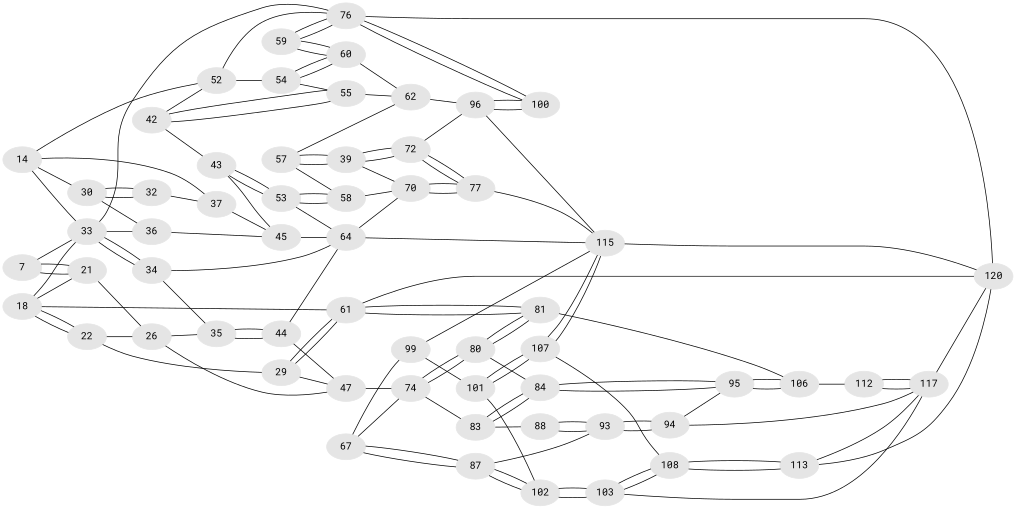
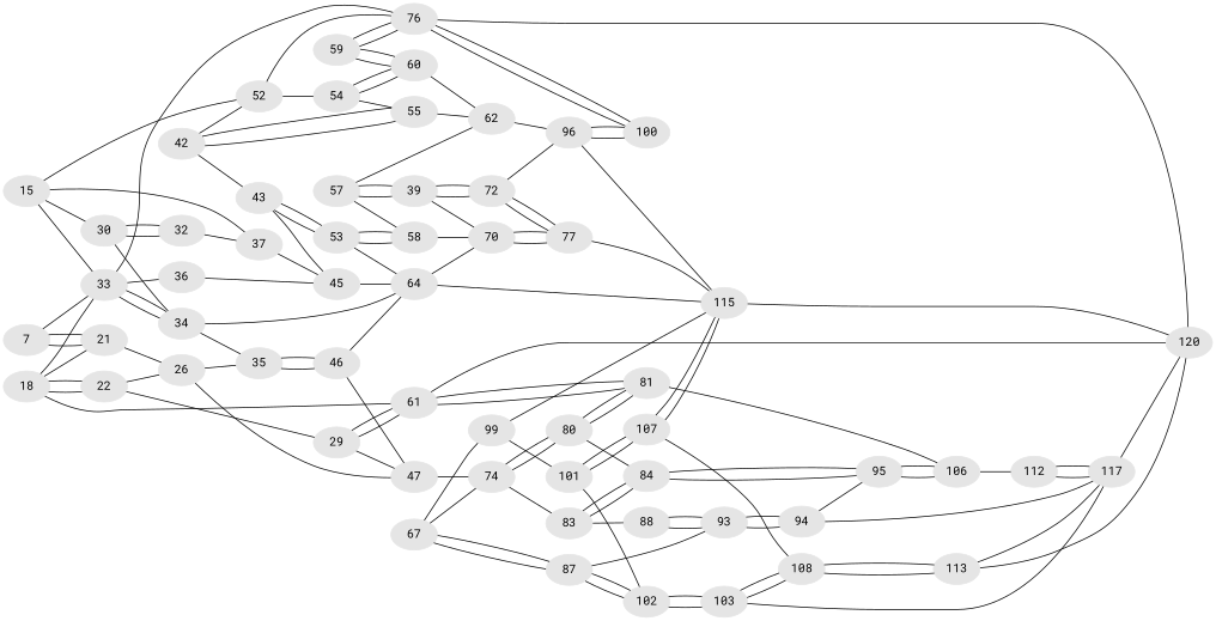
  graph {
    fontname="Roboto Mono"
    rankdir=LR
    node [color=gray90 fontname="Roboto Mono" style=filled]
    edge [fontname="Roboto Mono"]
    21 [super="+17+8"]
    7
    33 [super="+6+5"]
    26 [super="+25"]
    36 [super="+13"]
    34
    76 [super="+75+51"]
-   14 [super="+9+10"]
+   14 [super="+9+10" label=15]
    30 [super="+11+12"]
    37 [super="+31+19+20"]
    52 [super="+41+15"]
    32
    45 [super="+39+44"]
    54
    18 [super="+4"]
    22
    61 [super="+24"]
    29 [super="+23"]
    81
    120 [super="+92+110+119+118"]
    35
    47 [super="+27+28"]
-   46 [label=44]
+   46
    74 [super="+73"]
    64 [super="+50+40+49"]
    100
    70 [super="+63"]
    115 [super="+98+97+79"]
    42
    43
    55
    53
    62 [super="+56"]
    58
    80
    83 [super="+82"]
    60
    96 [super="+90+89"]
    57
    n40 [label=39]
    72
    77
    59
    106 [super="+91"]
    67
    87
    99 [super="+66"]
    93 [super="+86"]
    102
    101
    84
    88 [super="+85"]
    95
    112
    94
    103
    117 [super="+114+111+109"]
    107
    108
    113
    21 -- 26
    7 -- 21 [weight=2]
    7 -- 21
    7 -- 33
    33 -- 36 [weight=2]
    33 -- 34
    33 -- 34
    33 -- 76
    26 -- 35
    26 -- 47
    36 -- 45
    34 -- 35
    34 -- 64
    76 -- 120 [weight=2]
    76 -- 100
    76 -- 100
    14 -- 33
    14 -- 30
    14 -- 37 [weight=2]
    14 -- 52
-   30 -- 36
+   30 -- 34
    30 -- 32 [weight=2]
    30 -- 32
    37 -- 45 [weight=2]
    52 -- 76 [weight=2]
    52 -- 54
    32 -- 37
    45 -- 64 [weight=2]
    54 -- 55
    54 -- 60
    54 -- 60
    18 -- 21 [weight=2]
    18 -- 33
    18 -- 22
    18 -- 22
    18 -- 61
    22 -- 26
    22 -- 29
    61 -- 81
    61 -- 81
    61 -- 120
    29 -- 61 [weight=2]
    29 -- 61
    29 -- 47
    81 -- 106
    35 -- 46
    35 -- 46
    47 -- 74 [weight=2]
    46 -- 47
    46 -- 64
    74 -- 80
    74 -- 80
    74 -- 83
    64 -- 70
    64 -- 115
    70 -- 77
    70 -- 77
    115 -- 120
    42 -- 52
    42 -- 43
    42 -- 55
    42 -- 55
    43 -- 45
    43 -- 53
    43 -- 53
    55 -- 62
    53 -- 64
    53 -- 58
    53 -- 58
    62 -- 96
    58 -- 70
    80 -- 81
    80 -- 81
    80 -- 84
    83 -- 84
    83 -- 84
    83 -- 88 [weight=2]
    60 -- 62
    96 -- 100 [weight=2]
    96 -- 100
    96 -- 115 [weight=2]
    57 -- 62
    57 -- 58
    57 -- n40
    57 -- n40
    n40 -- 70
    n40 -- 72
    n40 -- 72
    72 -- 96
    72 -- 77
    72 -- 77
    77 -- 115
    59 -- 76 [weight=2]
    59 -- 76
    59 -- 60
    59 -- 60
    106 -- 112 [weight=2]
    67 -- 74
    67 -- 87
    67 -- 87
    67 -- 99
    87 -- 93
    87 -- 102
    87 -- 102
    99 -- 115 [weight=2]
    99 -- 101
    93 -- 94
    93 -- 94
    102 -- 103
    102 -- 103
    101 -- 102
    101 -- 107
    101 -- 107
    84 -- 95
    84 -- 95
    88 -- 93 [weight=2]
    88 -- 93
    95 -- 106
    95 -- 106
    112 -- 117 [weight=3]
    112 -- 117
    94 -- 95
    94 -- 117
    103 -- 117
    103 -- 108
    103 -- 108
    117 -- 120 [weight=2]
    107 -- 115
    107 -- 115
    107 -- 108
    108 -- 113
    108 -- 113
    113 -- 120
    113 -- 117
  }
